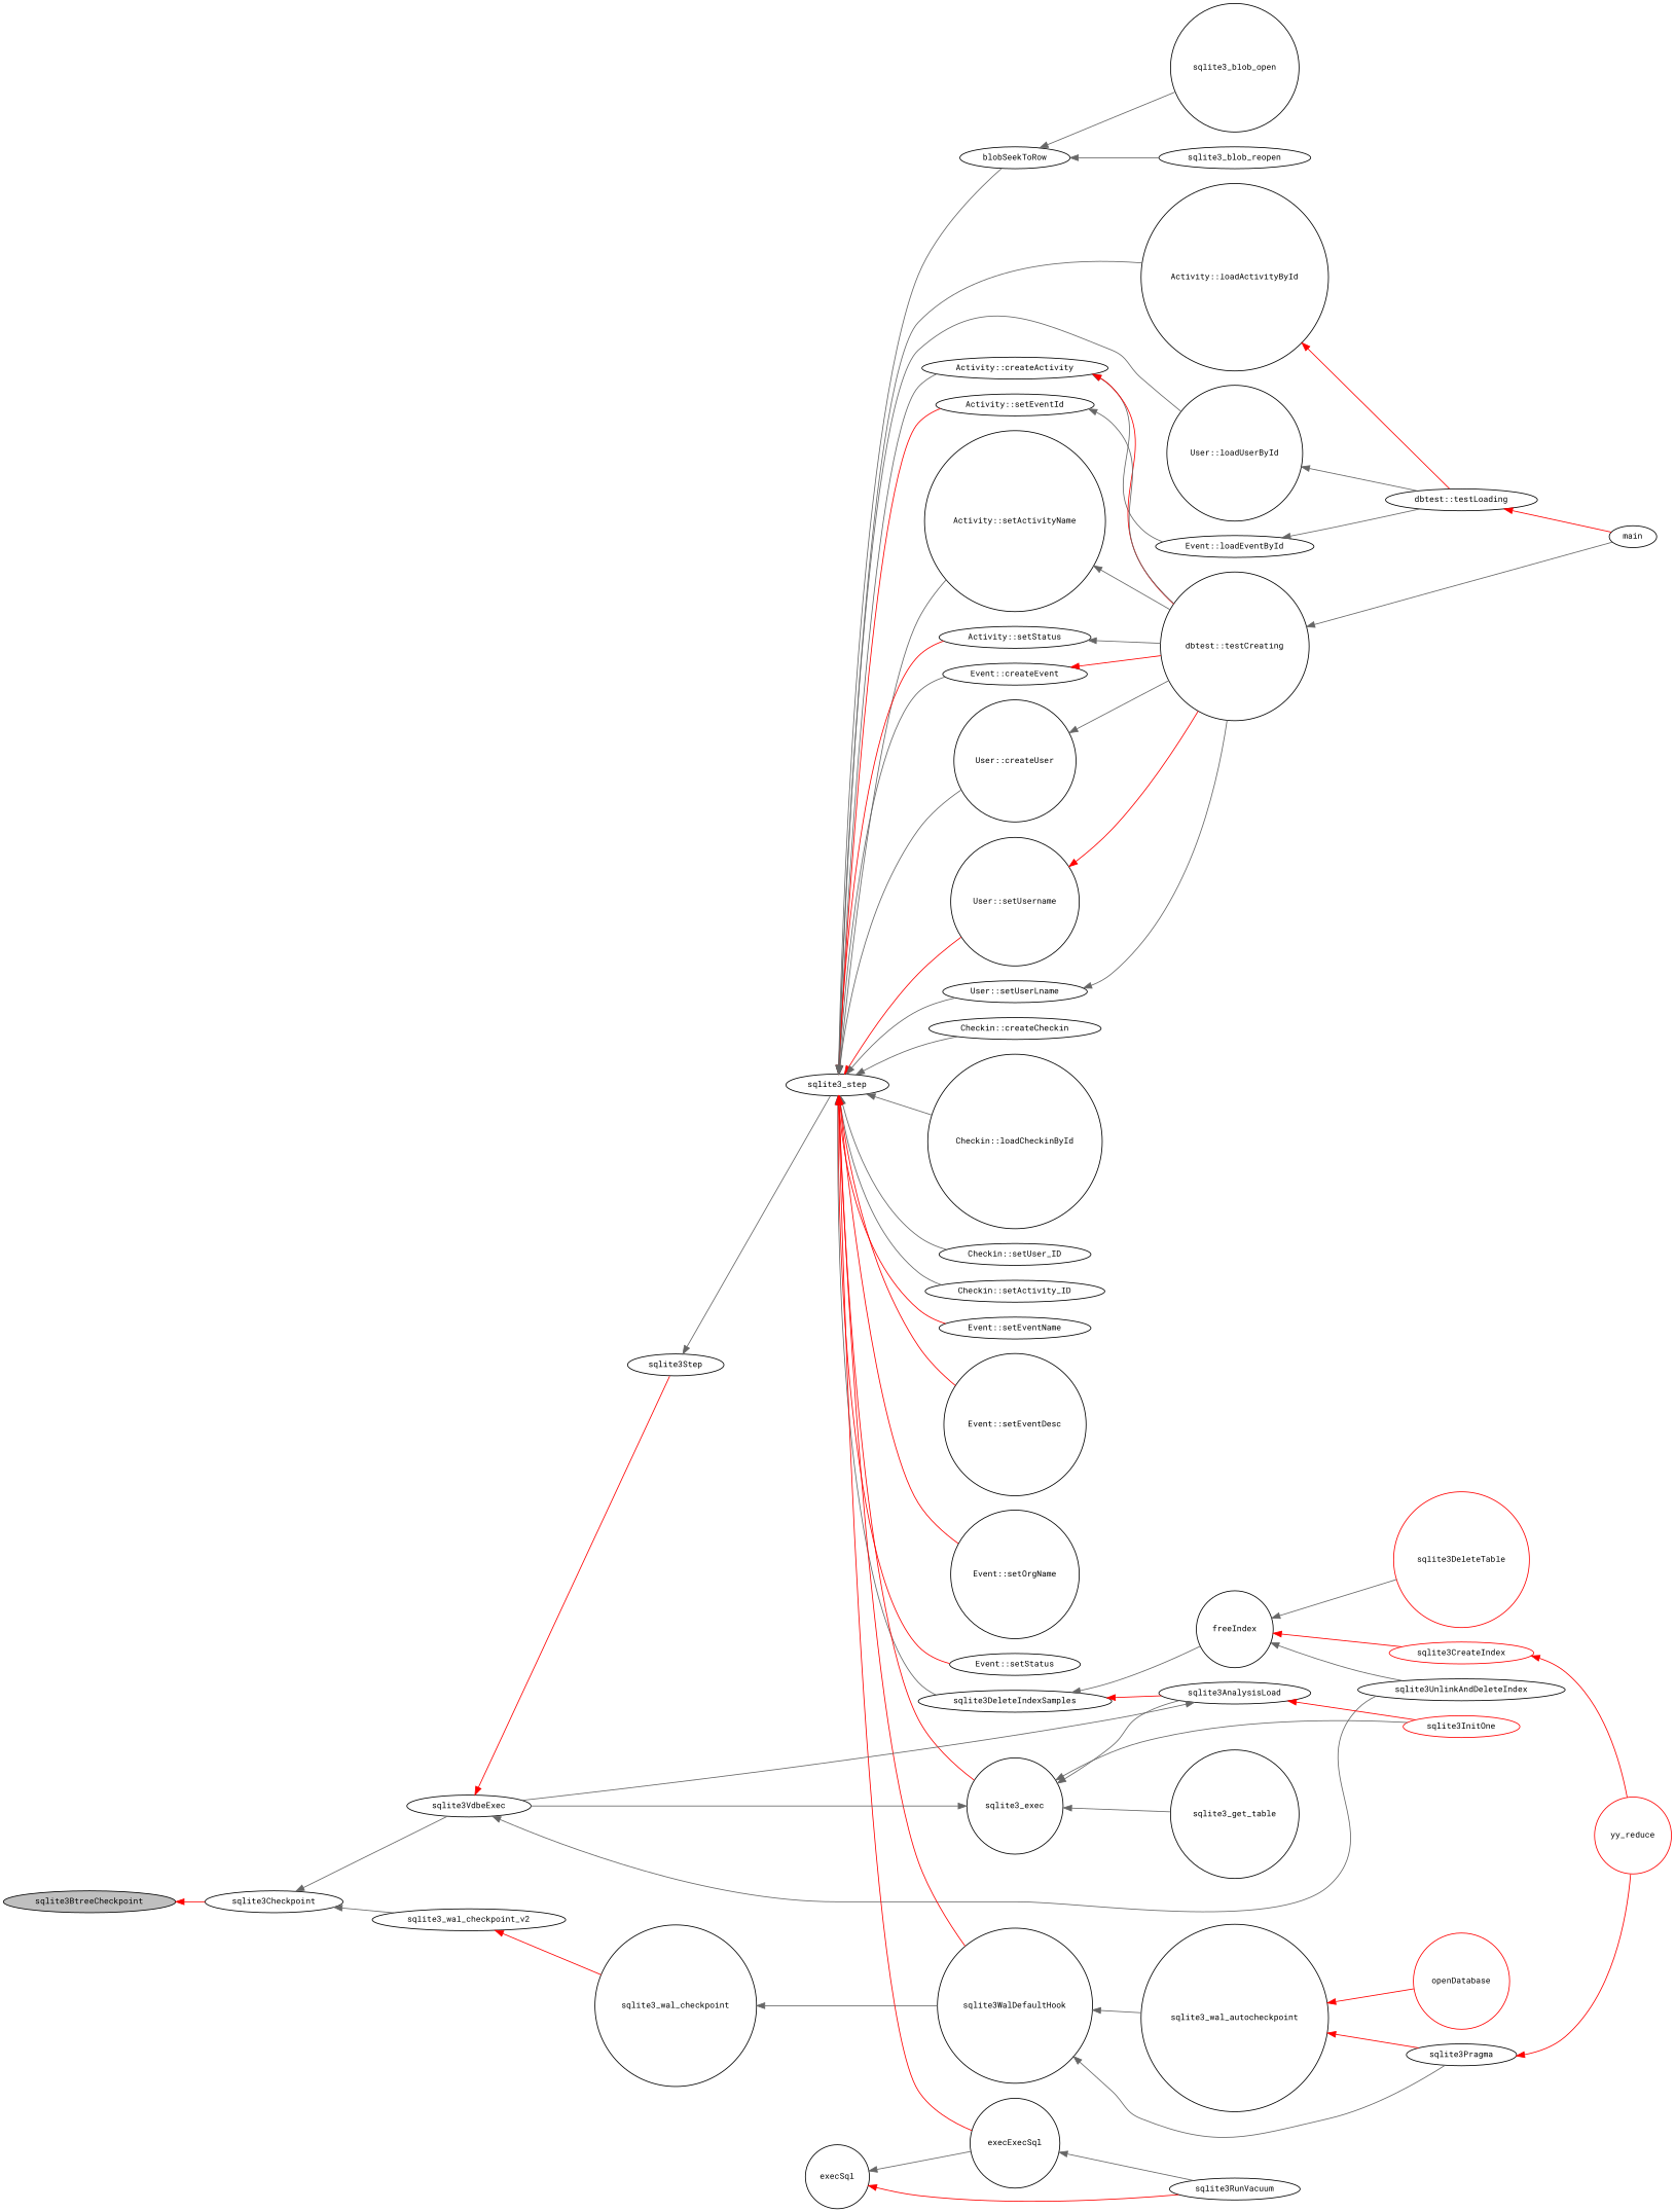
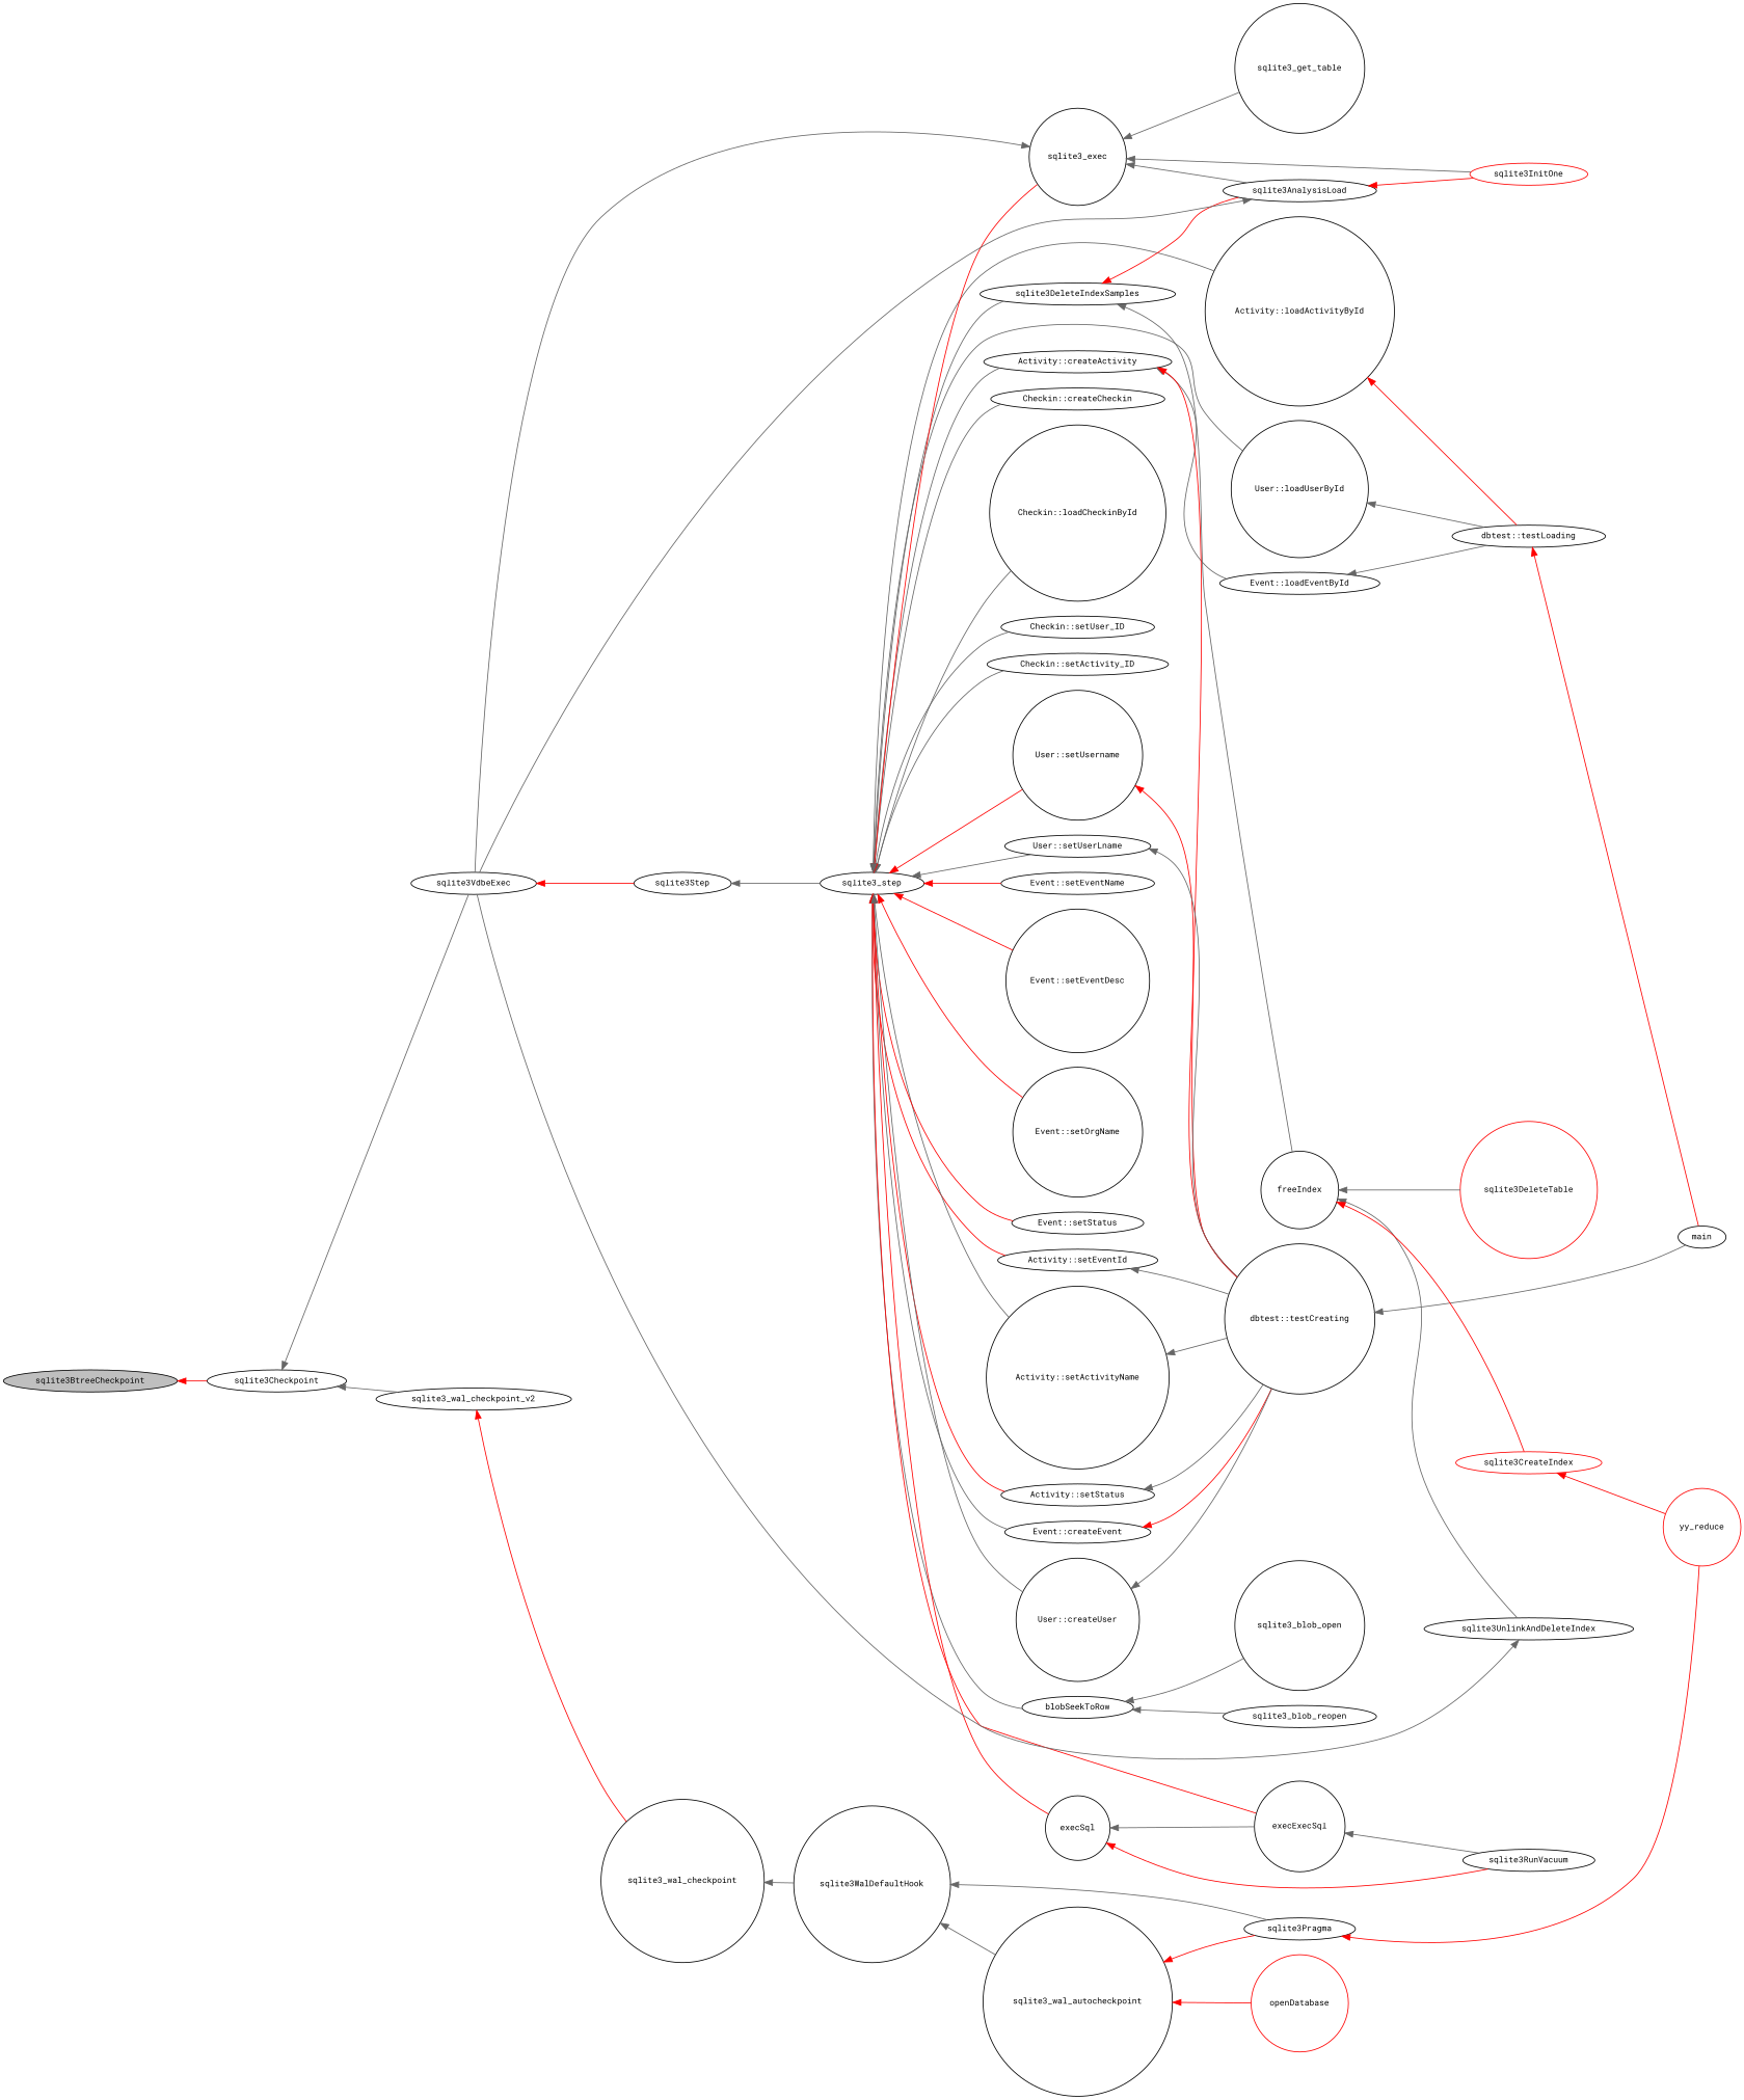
  digraph {
    fontname="Roboto Mono"
    rankdir=LR
    node [color=black fillcolor=white fontname="Roboto Mono" fontsize=10 shape=ellipse style=filled]
    edge [color=gray40 dir=back fontname="Roboto Mono" fontsize=10 labelfontname=FreeSans labelfontsize=10 style=solid]
    n1 [fillcolor=grey75 fontcolor=black height=0.2 label=sqlite3BtreeCheckpoint width=0.4]
    n2 [height=0.2 label=sqlite3Checkpoint width=0.4]
    n3 [height=0.2 label=sqlite3VdbeExec width=0.4]
    n4 [height=0.2 label=sqlite3_wal_checkpoint_v2 width=0.4]
    n5 [height=0.2 label=sqlite3Step width=0.4]
    n6 [height=0.2 label=sqlite3_wal_checkpoint shape=circle width=0.4]
    n7 [height=0.2 label=sqlite3_step width=0.4]
    n8 [height=0.2 label="Activity::createActivity" width=0.4]
    n9 [height=0.2 label="Activity::loadActivityById" shape=circle width=0.4]
    n10 [height=0.2 label="Activity::setEventId" width=0.4]
    n11 [height=0.2 label="Activity::setActivityName" shape=circle width=0.4]
    n12 [height=0.2 label="Activity::setStatus" width=0.4]
    n13 [height=0.2 label="Checkin::createCheckin" width=0.4]
    n14 [height=0.2 label="Checkin::loadCheckinById" shape=circle width=0.4]
    n15 [height=0.2 label="Checkin::setUser_ID" width=0.4]
    n16 [height=0.2 label="Checkin::setActivity_ID" width=0.4]
    n17 [height=0.2 label="Event::createEvent" width=0.4]
    n18 [height=0.2 label="Event::setEventName" width=0.4]
    n19 [height=0.2 label="Event::setEventDesc" shape=circle width=0.4]
    n20 [height=0.2 label="Event::setOrgName" shape=circle width=0.4]
    n21 [height=0.2 label="Event::setStatus" width=0.4]
    n22 [height=0.2 label=blobSeekToRow width=0.4]
    n23 [height=0.2 label=sqlite3DeleteIndexSamples width=0.4]
    n24 [height=0.2 label=sqlite3_exec shape=circle width=0.4]
    n25 [height=0.2 label=execSql shape=circle width=0.4]
    n26 [height=0.2 label=execExecSql shape=circle width=0.4]
    n27 [height=0.2 label="User::createUser" shape=circle width=0.4]
    n28 [height=0.2 label="User::loadUserById" shape=circle width=0.4]
    n29 [height=0.2 label="User::setUsername" shape=circle width=0.4]
    n30 [height=0.2 label="User::setUserLname" width=0.4]
    n31 [height=0.2 label="Event::loadEventById" width=0.4]
    n32 [height=0.2 label="dbtest::testCreating" shape=circle width=0.4]
    n33 [height=0.2 label="dbtest::testLoading" width=0.4]
    n34 [height=0.2 label=sqlite3_blob_open shape=circle width=0.4]
    n35 [height=0.2 label=sqlite3_blob_reopen width=0.4]
    n36 [height=0.2 label=sqlite3AnalysisLoad width=0.4]
    n37 [height=0.2 label=freeIndex shape=circle width=0.4]
    n38 [color=red height=0.2 label=sqlite3InitOne width=0.4]
    n39 [height=0.2 label=sqlite3_get_table shape=circle width=0.4]
    n40 [height=0.2 label=sqlite3RunVacuum width=0.4]
    n41 [height=0.2 label=main width=0.4]
    n42 [height=0.2 label=sqlite3UnlinkAndDeleteIndex width=0.4]
    n43 [color=red height=0.2 label=sqlite3DeleteTable shape=circle width=0.4]
    n44 [color=red height=0.2 label=sqlite3CreateIndex width=0.4]
    n45 [color=red height=0.2 label=yy_reduce shape=circle width=0.4]
    n46 [height=0.2 label=sqlite3WalDefaultHook shape=circle width=0.4]
    n47 [height=0.2 label=sqlite3Pragma width=0.4]
    n48 [height=0.2 label=sqlite3_wal_autocheckpoint shape=circle width=0.4]
    n49 [color=red height=0.2 label=openDatabase shape=circle width=0.4]
    n1 -> n2 [color=red]
    n2 -> n3
    n2 -> n4
    n3 -> n5 [color=red]
    n4 -> n6 [color=red]
    n5 -> n7
    n6 -> n46
    n7 -> n8
    n7 -> n9
    n7 -> n10 [color=red]
    n7 -> n11
    n7 -> n12 [color=red]
    n7 -> n13
    n7 -> n14
    n7 -> n15
    n7 -> n16
    n7 -> n17
    n7 -> n18 [color=red]
    n7 -> n19 [color=red]
    n7 -> n20 [color=red]
    n7 -> n21 [color=red]
    n7 -> n22
    n7 -> n23
    n7 -> n24 [color=red]
-   n7 -> n46 [color=red]
+   n7 -> n25 [color=red]
    n7 -> n26 [color=red]
    n7 -> n27
    n7 -> n28
    n7 -> n29 [color=red]
    n7 -> n30
    n8 -> n31
    n8 -> n32 [color=red]
    n9 -> n33 [color=red]
    n10 -> n32
    n11 -> n32
    n12 -> n32
    n17 -> n32 [color=red]
    n22 -> n34
    n22 -> n35
    n23 -> n36 [color=red]
    n23 -> n37
    n24 -> n3
    n24 -> n36
    n24 -> n38
    n24 -> n39
    n25 -> n26
    n25 -> n40 [color=red]
    n26 -> n40
    n27 -> n32
    n28 -> n33
    n29 -> n32 [color=red]
    n30 -> n32
    n31 -> n33
    n32 -> n41
    n33 -> n41 [color=red]
    n36 -> n3
    n36 -> n38 [color=red]
    n37 -> n42
    n37 -> n43
    n37 -> n44 [color=red]
-   n3 -> n42
+   n42 -> n3
    n44 -> n45 [color=red]
    n46 -> n47
    n46 -> n48
    n47 -> n45 [color=red]
    n48 -> n47 [color=red]
    n48 -> n49 [color=red]
  }
